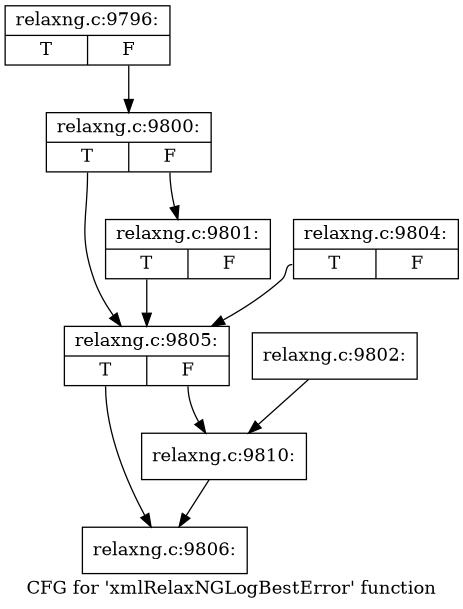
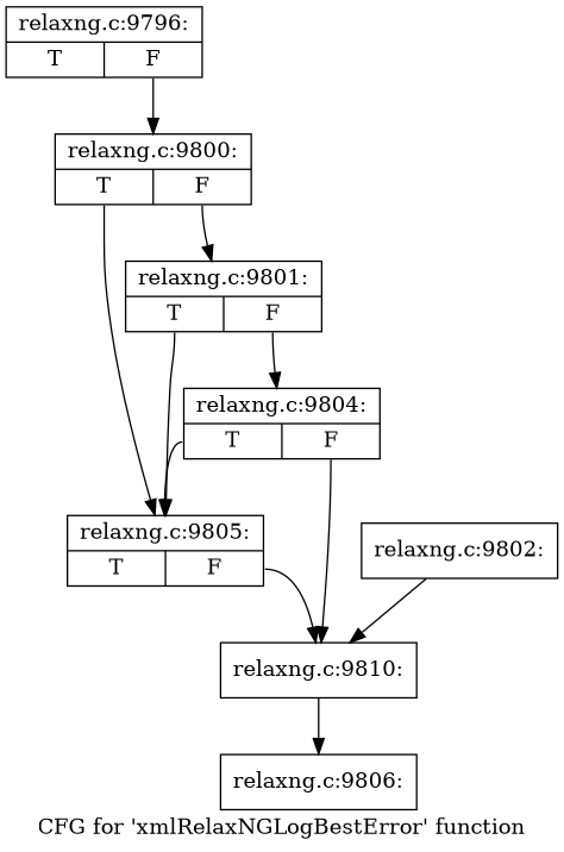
  digraph {
    label="CFG for 'xmlRelaxNGLogBestError' function"
    node [shape=record]
    edge [tailport=s0]
    n1 [label="{relaxng.c:9796:|{<s0>T|<s1>F}}"]
    n2 [label="{relaxng.c:9800:|{<s0>T|<s1>F}}"]
    n3 [label="{relaxng.c:9802:}"]
    n4 [label="{relaxng.c:9810:}"]
    n5 [label="{relaxng.c:9801:|{<s0>T|<s1>F}}"]
    n6 [label="{relaxng.c:9805:|{<s0>T|<s1>F}}"]
    n7 [label="{relaxng.c:9806:}"]
    n8 [label="{relaxng.c:9804:|{<s0>T|<s1>F}}"]
    n1 -> n2 [tailport=s1]
    n2 -> n5 [tailport=s1]
    n2 -> n6
    n3 -> n4
    n4 -> n7
    n5 -> n6
+   n5 -> n8 [tailport=s1]
    n6 -> n4 [tailport=s1]
-   n6 -> n7
+   n8 -> n4 [tailport=s1]
    n8 -> n6
  }
